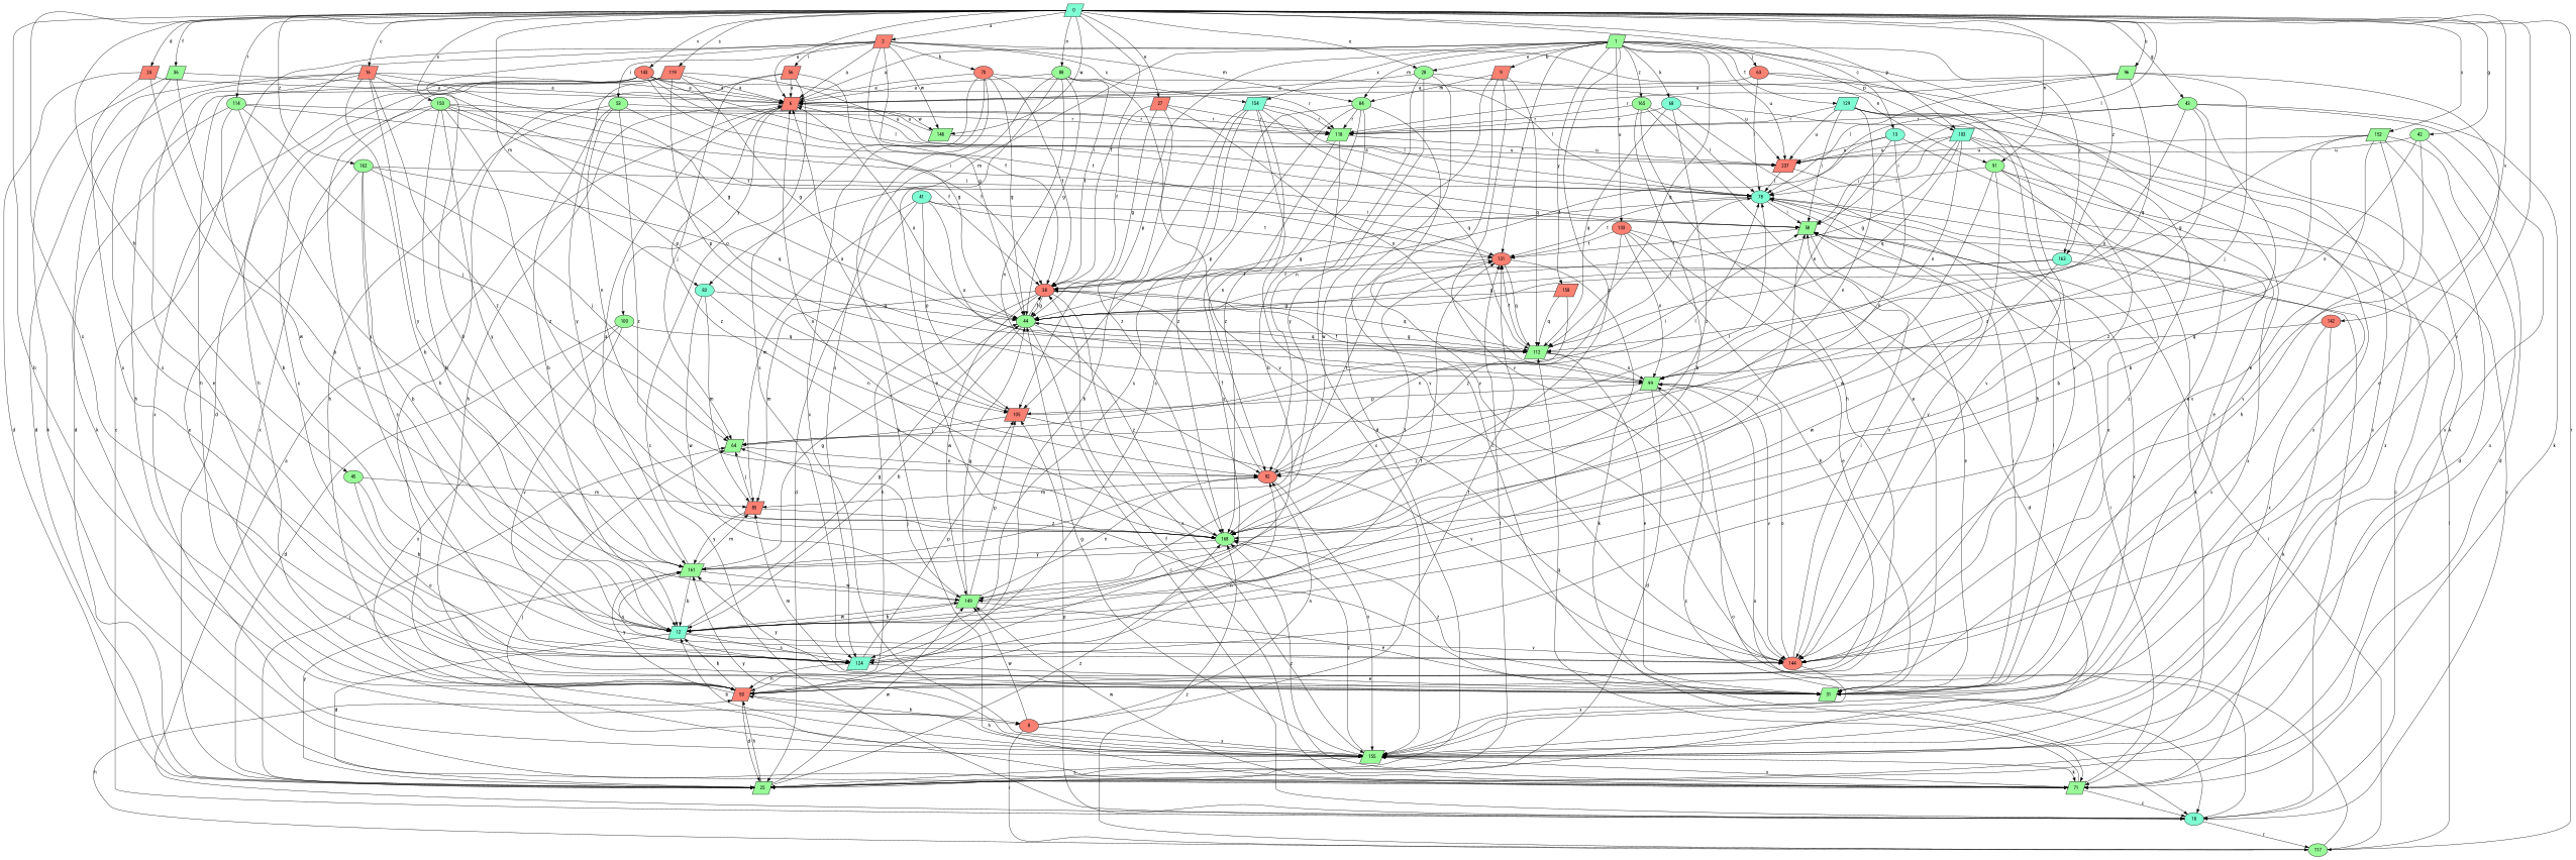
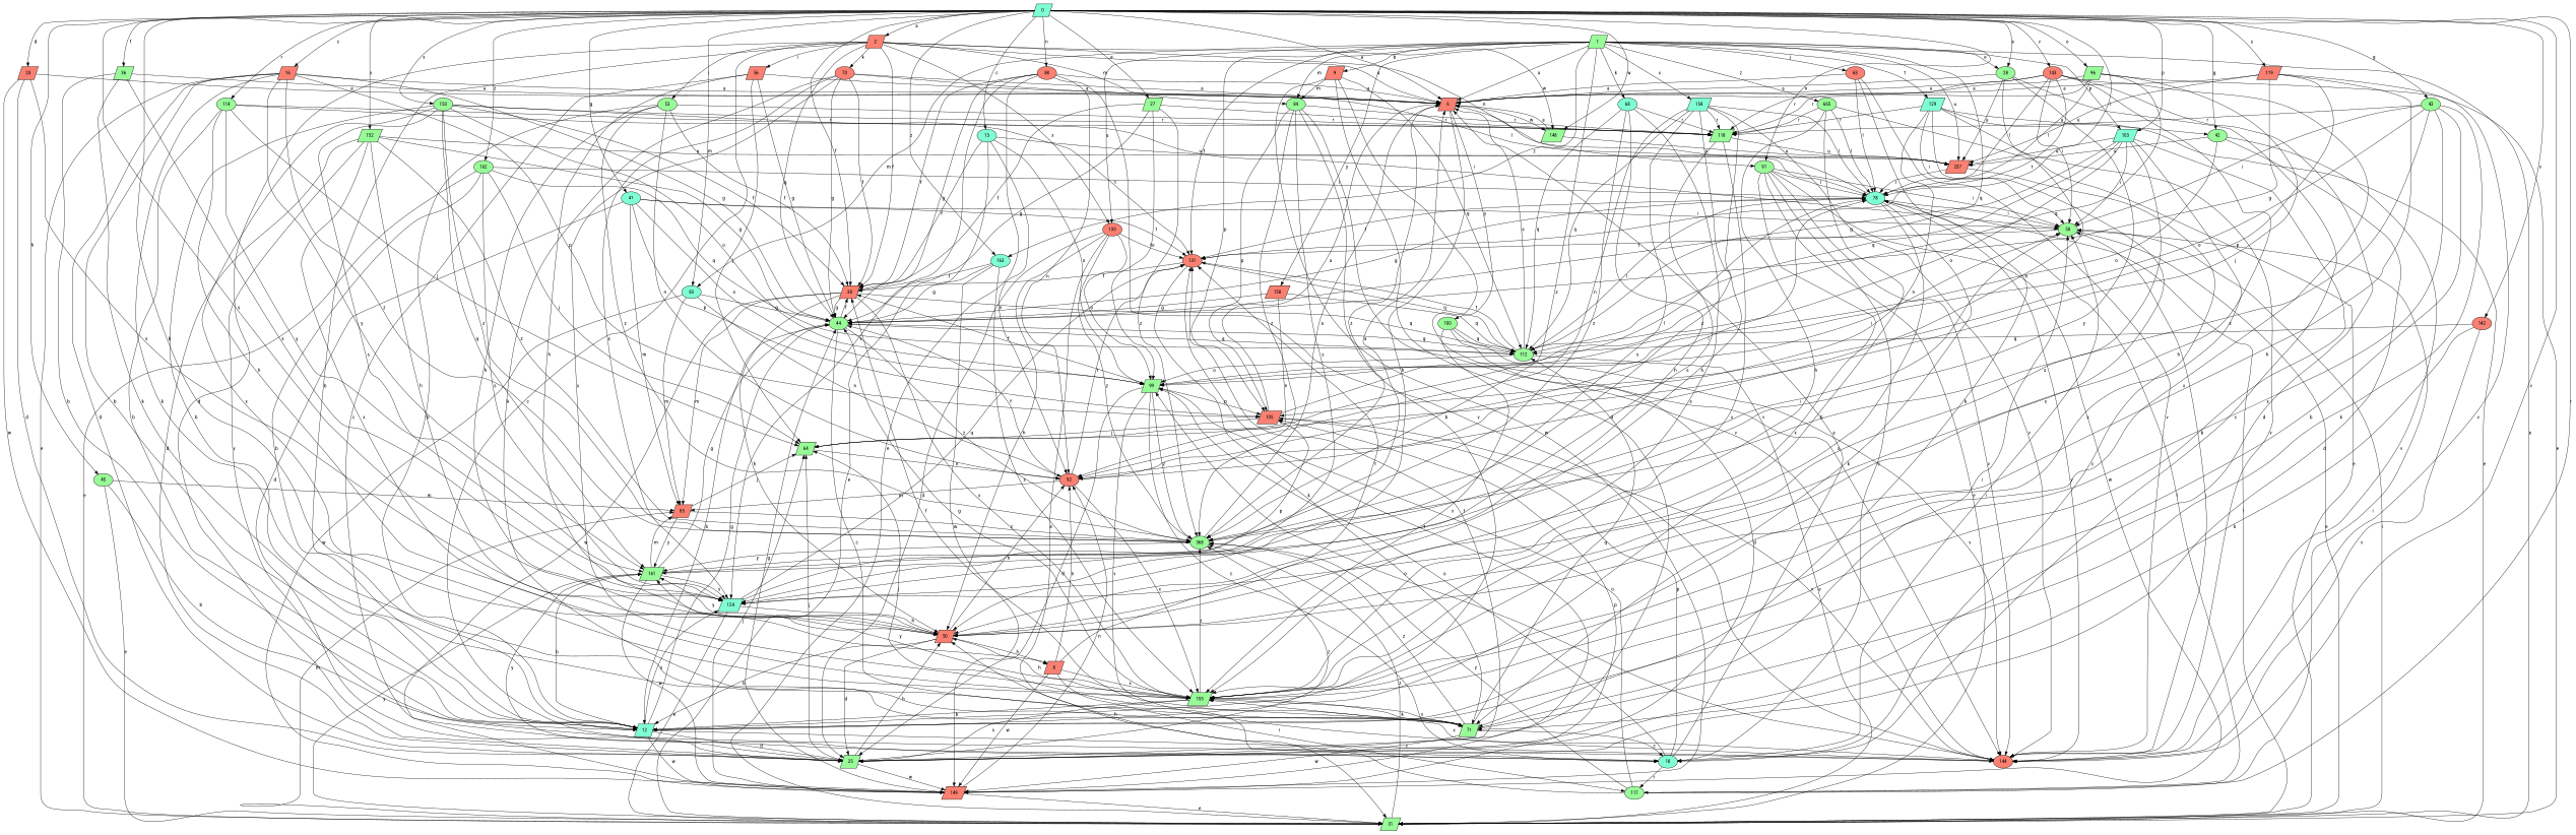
  strict digraph {
    fontname="Roboto Condensed"
    node [fillcolor=palegreen fontname="Roboto Condensed" shape=parallelogram style=filled]
    edge [fontname="Roboto Condensed"]
    0 [fillcolor=aquamarine]
    2 [fillcolor=salmon]
    6 [fillcolor=salmon]
-   8 [fillcolor=salmon shape=ellipse]
+   8 [fillcolor=salmon]
    13 [fillcolor=aquamarine shape=ellipse]
    16 [fillcolor=salmon]
    24 [fillcolor=salmon]
-   27 [fillcolor=salmon]
+   27
    28 [shape=ellipse]
    36
-   38 [fillcolor=salmon shape=ellipse]
+   38 [fillcolor=salmon]
    41 [fillcolor=aquamarine shape=ellipse]
    42 [shape=ellipse]
    43 [shape=ellipse]
    45 [shape=ellipse]
    78 [fillcolor=aquamarine shape=ellipse]
    83 [fillcolor=aquamarine shape=ellipse]
-   88 [shape=ellipse]
+   88 [fillcolor=salmon shape=ellipse]
    91 [shape=ellipse]
    96
    103 [fillcolor=aquamarine]
    114 [shape=ellipse]
    117 [shape=ellipse]
    119 [fillcolor=salmon]
    124 [fillcolor=aquamarine]
    142 [fillcolor=salmon shape=ellipse]
    143 [fillcolor=salmon shape=ellipse]
    144 [fillcolor=salmon shape=ellipse]
    148
    150 [shape=ellipse]
    152
    162 [shape=ellipse]
    163 [fillcolor=aquamarine shape=ellipse]
    84 [shape=ellipse]
    154 [fillcolor=aquamarine]
    12 [fillcolor=aquamarine]
    18 [fillcolor=aquamarine shape=ellipse]
    25
    44 [shape=ellipse]
    53 [shape=ellipse]
    56 [fillcolor=salmon]
    70 [fillcolor=salmon shape=ellipse]
-   168 [shape=ellipse]
+   168 [shape=ellipse label=368]
    50 [fillcolor=salmon]
    n45 [label=100 shape=ellipse]
    131 [fillcolor=salmon shape=ellipse]
    92 [fillcolor=salmon shape=ellipse]
-   149
+   149 [fillcolor=salmon]
    155
    31
    n51 [fillcolor=salmon label=237]
    99
    105 [fillcolor=salmon]
    71
    161
    118
-   112
+   112 [shape=ellipse]
    85 [fillcolor=salmon]
-   58
+   58 [shape=ellipse]
    64
    1
    9 [fillcolor=salmon]
    63 [fillcolor=salmon shape=ellipse]
    68 [fillcolor=aquamarine shape=ellipse]
    129 [fillcolor=aquamarine]
    133 [fillcolor=salmon shape=ellipse]
    158 [fillcolor=salmon]
-   165 [shape=ellipse]
+   165 [shape=ellipse label=665]
    0 -> 2 [label=a]
    0 -> 6 [label=a]
    0 -> 8 [label=b]
    0 -> 13 [label=c]
    0 -> 16 [label=c]
    0 -> 24 [label=d]
    0 -> 27 [label=e]
    0 -> 28 [label=e]
    0 -> 36 [label=f]
    0 -> 38 [label=f]
+   0 -> 41 [label=g]
    0 -> 42 [label=g]
    0 -> 43 [label=g]
    0 -> 45 [label=h]
    0 -> 78 [label=l]
    0 -> 83 [label=m]
    0 -> 88 [label=n]
    0 -> 91 [label=n]
    0 -> 96 [label=o]
    0 -> 103 [label=p]
    0 -> 114 [label=r]
    0 -> 117 [label=r]
    0 -> 119 [label=s]
    0 -> 124 [label=s]
    0 -> 142 [label=v]
    0 -> 143 [label=v]
    0 -> 144 [label=v]
    0 -> 148 [label=w]
    0 -> 150 [label=x]
    0 -> 152 [label=x]
    0 -> 162 [label=z]
    0 -> 163 [label=z]
    2 -> 6 [label=a]
    2 -> 38 [label=f]
    2 -> 91 [label=n]
    2 -> 148 [label=w]
    2 -> 84 [label=m]
-   2 -> 154 [label=x]
+   2 -> 133 [label=x]
    2 -> 12 [label=b]
    2 -> 18 [label=c]
    2 -> 25 [label=d]
    2 -> 44 [label=g]
    2 -> 53 [label=i]
    2 -> 56 [label=i]
    2 -> 70 [label=k]
    6 -> 148 [label=w]
    6 -> 168 [label=z]
    6 -> 50 [label=h]
    6 -> n45 [label=y]
    8 -> 117 [label=r]
    8 -> 131 [label=t]
    8 -> 92 [label=n]
    8 -> 149 [label=w]
    8 -> 155 [label=x]
    13 -> 38 [label=f]
    13 -> 92 [label=n]
    13 -> 31 [label=e]
    13 -> n51 [label=u]
    13 -> 99 [label=o]
    16 -> 6 [label=a]
    16 -> 12 [label=b]
    16 -> 25 [label=d]
    16 -> 44 [label=g]
    16 -> 168 [label=z]
    16 -> 31 [label=e]
    16 -> 105 [label=p]
    16 -> 71 [label=k]
    16 -> 161 [label=y]
    24 -> 6 [label=a]
    24 -> 124 [label=s]
    24 -> 25 [label=d]
    24 -> 149 [label=w]
    27 -> 38 [label=f]
    27 -> 44 [label=g]
    27 -> 168 [label=z]
    27 -> 99 [label=o]
    27 -> 118 [label=r]
    28 -> 6 [label=a]
    28 -> 18 [label=c]
    28 -> 92 [label=n]
    28 -> n51 [label=u]
    28 -> 161 [label=y]
    36 -> 6 [label=a]
    36 -> 124 [label=s]
    36 -> 12 [label=b]
    36 -> 71 [label=k]
    38 -> 44 [label=g]
    38 -> 50 [label=h]
    38 -> 149 [label=w]
    38 -> 155 [label=x]
    38 -> 112 [label=q]
    38 -> 85 [label=m]
    41 -> 25 [label=d]
    41 -> 131 [label=t]
    41 -> 99 [label=o]
    41 -> 105 [label=p]
    41 -> 85 [label=m]
    41 -> 58 [label=i]
    42 -> 144 [label=v]
    42 -> 25 [label=d]
    42 -> n51 [label=u]
    42 -> 99 [label=o]
    43 -> 12 [label=b]
    43 -> 168 [label=z]
    43 -> 155 [label=x]
    43 -> 99 [label=o]
    43 -> 71 [label=k]
    43 -> 118 [label=r]
    43 -> 58 [label=i]
    45 -> 12 [label=b]
    45 -> 31 [label=e]
    45 -> 85 [label=m]
    78 -> 6 [label=a]
    78 -> 144 [label=v]
    78 -> 44 [label=g]
    78 -> 131 [label=t]
    78 -> 155 [label=x]
    78 -> 71 [label=k]
    78 -> 58 [label=i]
    83 -> 44 [label=g]
    83 -> 92 [label=n]
    83 -> 149 [label=w]
    83 -> 85 [label=m]
    88 -> 6 [label=a]
    88 -> 38 [label=f]
    88 -> 124 [label=s]
    88 -> 144 [label=v]
    88 -> 44 [label=g]
    88 -> 92 [label=n]
    88 -> 31 [label=e]
    91 -> 78 [label=l]
    91 -> 144 [label=v]
    91 -> 18 [label=c]
    91 -> 149 [label=w]
    91 -> 155 [label=x]
    91 -> 31 [label=e]
+   91 -> 58 [label=i]
    96 -> 6 [label=a]
    96 -> 78 [label=l]
    96 -> 31 [label=e]
    96 -> 118 [label=r]
    96 -> 112 [label=q]
    96 -> 64 [label=j]
    103 -> 124 [label=s]
    103 -> 12 [label=b]
    103 -> 44 [label=g]
    103 -> 155 [label=x]
    103 -> n51 [label=u]
    103 -> 99 [label=o]
    103 -> 112 [label=q]
    103 -> 58 [label=i]
    114 -> 12 [label=b]
    114 -> 50 [label=h]
    114 -> 161 [label=y]
    114 -> 118 [label=r]
    114 -> 58 [label=i]
    114 -> 64 [label=j]
    117 -> 78 [label=l]
    117 -> 168 [label=z]
    117 -> 50 [label=h]
    117 -> 99 [label=o]
    117 -> 58 [label=i]
    119 -> 6 [label=a]
    119 -> 144 [label=v]
    119 -> 44 [label=g]
    119 -> 50 [label=h]
    119 -> n51 [label=u]
    119 -> 105 [label=p]
-   119 -> 161 [label=y]
    124 -> 50 [label=h]
-   124 -> 131 [label=t]
+   124 -> 131 [label=q]
    124 -> 31 [label=e]
    124 -> 105 [label=p]
    142 -> 144 [label=v]
    142 -> 71 [label=k]
    142 -> 112 [label=q]
    143 -> 6 [label=a]
    143 -> 78 [label=l]
    143 -> 25 [label=d]
    143 -> 50 [label=h]
    143 -> 131 [label=t]
    143 -> 155 [label=x]
    143 -> 118 [label=r]
    143 -> 58 [label=i]
    144 -> 155 [label=x]
    144 -> 99 [label=o]
    144 -> 58 [label=i]
    148 -> 6 [label=a]
    148 -> n51 [label=u]
    150 -> 38 [label=f]
    150 -> 124 [label=s]
    150 -> 12 [label=b]
    150 -> 168 [label=z]
    150 -> 131 [label=t]
    150 -> 155 [label=x]
    150 -> 99 [label=o]
-   150 -> 161 [label=y]
+   150 -> 161 [label=q]
    150 -> 118 [label=r]
    152 -> 144 [label=v]
    152 -> 25 [label=d]
    152 -> 44 [label=g]
    152 -> 168 [label=z]
    152 -> 50 [label=h]
    152 -> 155 [label=x]
    152 -> n51 [label=u]
    162 -> 78 [label=l]
    162 -> 124 [label=s]
    162 -> 12 [label=b]
    162 -> 31 [label=e]
    162 -> 112 [label=q]
    162 -> 64 [label=j]
    163 -> 38 [label=f]
    163 -> 44 [label=g]
    163 -> 149 [label=w]
    163 -> 155 [label=x]
    84 -> 124 [label=s]
    84 -> 144 [label=v]
    84 -> 12 [label=b]
    84 -> 168 [label=z]
    84 -> 105 [label=p]
    84 -> 118 [label=r]
    154 -> 78 [label=l]
    154 -> 124 [label=s]
    154 -> 144 [label=v]
    154 -> 168 [label=z]
    154 -> 50 [label=h]
    154 -> 92 [label=n]
    154 -> 118 [label=r]
    154 -> 112 [label=q]
    12 -> 124 [label=s]
    12 -> 144 [label=v]
    12 -> 25 [label=d]
    12 -> 44 [label=g]
    12 -> 149 [label=w]
    18 -> 6 [label=a]
    18 -> 117 [label=r]
    18 -> 99 [label=o]
    18 -> 105 [label=p]
    18 -> 58 [label=i]
    25 -> 168 [label=z]
    25 -> 50 [label=h]
    25 -> 131 [label=t]
    25 -> 149 [label=w]
    25 -> 161 [label=y]
    25 -> 64 [label=j]
    44 -> 38 [label=f]
    44 -> 12 [label=b]
    44 -> 18 [label=c]
    44 -> 168 [label=z]
    44 -> 112 [label=q]
    53 -> 38 [label=f]
    53 -> 12 [label=b]
    53 -> 168 [label=z]
    53 -> 50 [label=h]
    53 -> 92 [label=n]
    53 -> 118 [label=r]
    56 -> 6 [label=a]
    56 -> 18 [label=c]
    56 -> 44 [label=g]
    56 -> 50 [label=h]
    56 -> 64 [label=j]
    70 -> 6 [label=a]
    70 -> 38 [label=f]
    70 -> 78 [label=l]
    70 -> 124 [label=s]
    70 -> 44 [label=g]
    70 -> 155 [label=x]
    70 -> 71 [label=k]
    168 -> 6 [label=a]
    168 -> 161 [label=y]
    50 -> 8 [label=h]
    50 -> 12 [label=b]
    50 -> 25 [label=d]
    50 -> 92 [label=n]
    50 -> 161 [label=y]
    n45 -> 144 [label=v]
    n45 -> 25 [label=d]
    n45 -> 155 [label=x]
    n45 -> 112 [label=q]
    131 -> 38 [label=f]
    131 -> 71 [label=k]
    131 -> 112 [label=q]
-   92 -> 38 [label=f]
+   92 -> 44 [label=f]
    92 -> 78 [label=l]
    92 -> 131 [label=t]
    92 -> 155 [label=x]
    92 -> 85 [label=m]
-   149 -> 12 [label=b]
    149 -> 44 [label=g]
    149 -> 131 [label=t]
    149 -> 92 [label=n]
    149 -> 31 [label=e]
    149 -> 105 [label=p]
    149 -> 64 [label=j]
    155 -> 12 [label=b]
    155 -> 25 [label=s]
    155 -> 44 [label=g]
    155 -> 168 [label=z]
    155 -> 50 [label=h]
    155 -> 71 [label=k]
    155 -> 161 [label=y]
    31 -> 78 [label=l]
    31 -> 168 [label=z]
    31 -> 161 [label=y]
    31 -> 85 [label=m]
    31 -> 58 [label=i]
    n51 -> 78 [label=l]
    n51 -> 18 [label=c]
    99 -> 38 [label=f]
    99 -> 144 [label=v]
    99 -> 18 [label=c]
    99 -> 25 [label=d]
    99 -> 168 [label=z]
    99 -> 105 [label=p]
    105 -> 6 [label=a]
    105 -> 144 [label=v]
    105 -> 58 [label=i]
    105 -> 64 [label=j]
    71 -> 38 [label=f]
    71 -> 18 [label=c]
    71 -> 168 [label=z]
    71 -> 149 [label=w]
    71 -> 155 [label=x]
    71 -> 112 [label=q]
    71 -> 58 [label=i]
    71 -> 64 [label=j]
    161 -> 6 [label=a]
    161 -> 124 [label=s]
    161 -> 12 [label=b]
    161 -> 44 [label=g]
    161 -> 149 [label=w]
    161 -> 85 [label=m]
    161 -> 58 [label=i]
    118 -> 124 [label=s]
    118 -> 155 [label=x]
    118 -> n51 [label=u]
    112 -> 6 [label=a]
    112 -> 78 [label=l]
    112 -> 44 [label=g]
    112 -> 131 [label=t]
    112 -> 31 [label=e]
    112 -> 99 [label=o]
    85 -> 168 [label=z]
    85 -> 161 [label=y]
    85 -> 64 [label=j]
    58 -> 131 [label=t]
    58 -> 31 [label=e]
    64 -> 78 [label=l]
    64 -> 92 [label=n]
    1 -> 6 [label=a]
    1 -> 28 [label=e]
    1 -> 83 [label=m]
    1 -> 103 [label=p]
    1 -> 163 [label=z]
    1 -> 84 [label=m]
    1 -> 154 [label=x]
    1 -> 168 [label=z]
    1 -> 131 [label=t]
    1 -> 31 [label=e]
    1 -> n51 [label=u]
    1 -> 105 [label=p]
    1 -> 112 [label=q]
    1 -> 9 [label=b]
    1 -> 63 [label=j]
    1 -> 68 [label=k]
    1 -> 129 [label=t]
    1 -> 133 [label=u]
    1 -> 158 [label=y]
    1 -> 165 [label=z]
    9 -> 144 [label=v]
    9 -> 84 [label=m]
    9 -> 25 [label=d]
    9 -> 149 [label=w]
    9 -> 112 [label=q]
    63 -> 6 [label=a]
    63 -> 78 [label=l]
    63 -> 144 [label=v]
    63 -> 71 [label=k]
    68 -> 168 [label=z]
    68 -> 50 [label=h]
    68 -> 155 [label=x]
    68 -> 118 [label=r]
    68 -> 112 [label=q]
    129 -> 144 [label=v]
    129 -> 92 [label=n]
    129 -> 155 [label=x]
    129 -> 31 [label=e]
-   129 -> n51 [label=u]
+   129 -> 42 [label=u]
    129 -> 118 [label=r]
    129 -> 58 [label=i]
    133 -> 25 [label=d]
    133 -> 168 [label=z]
    133 -> 50 [label=h]
    133 -> 131 [label=t]
    133 -> 31 [label=e]
    133 -> 99 [label=o]
    158 -> 44 [label=g]
    158 -> 92 [label=n]
    158 -> 112 [label=q]
    165 -> 78 [label=l]
    165 -> 12 [label=b]
    165 -> 50 [label=h]
    165 -> 31 [label=e]
    165 -> 118 [label=r]
  }
